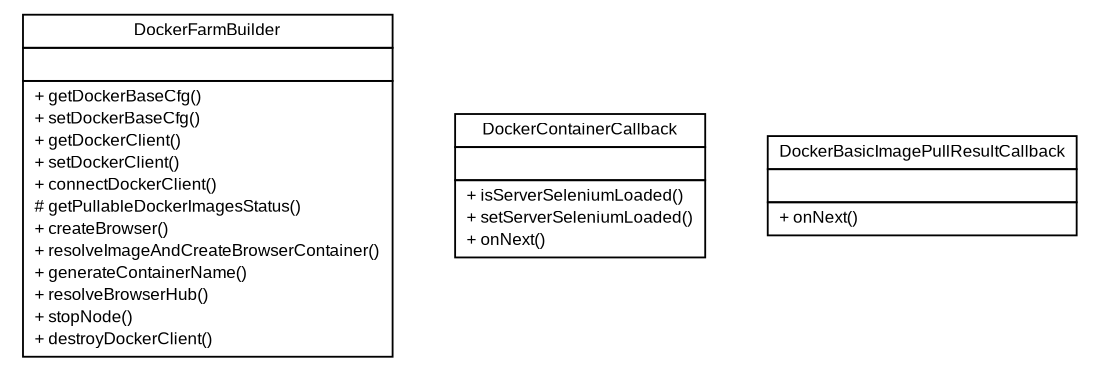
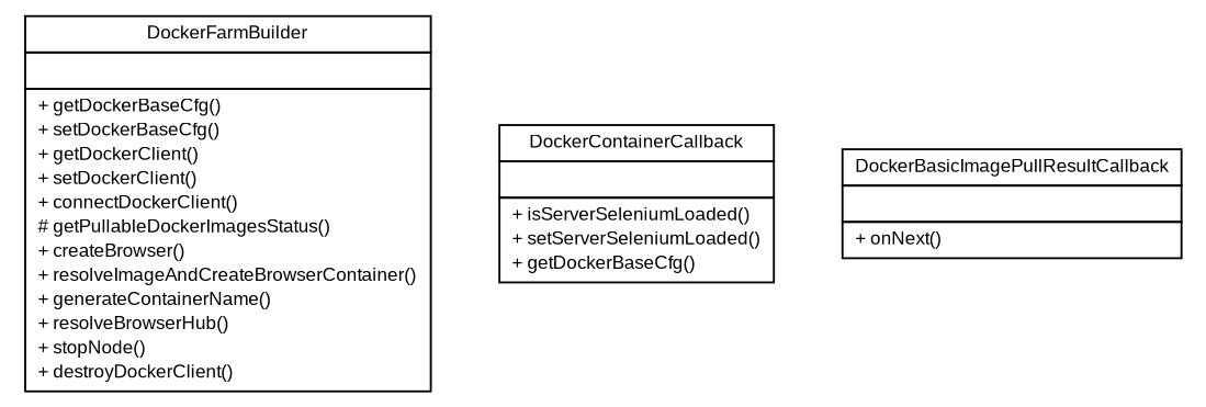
  digraph {
    nodesep=0.25
    ranksep=0.5
    node [fontcolor=black fontname=arial fontsize=9.0 shape=plaintext]
    n1 [label=<<table title="com.castinfo.devops.robotest.docker.DockerFarmBuilder" border="0" cellborder="1" cellspacing="0" cellpadding="2" port="p" href="./DockerFarmBuilder.html"> 		<tr><td><table border="0" cellspacing="0" cellpadding="1"> <tr><td align="center" balign="center"> DockerFarmBuilder </td></tr> 		</table></td></tr> 		<tr><td><table border="0" cellspacing="0" cellpadding="1"> <tr><td align="left" balign="left">  </td></tr> 		</table></td></tr> 		<tr><td><table border="0" cellspacing="0" cellpadding="1"> <tr><td align="left" balign="left"> + getDockerBaseCfg() </td></tr> <tr><td align="left" balign="left"> + setDockerBaseCfg() </td></tr> <tr><td align="left" balign="left"> + getDockerClient() </td></tr> <tr><td align="left" balign="left"> + setDockerClient() </td></tr> <tr><td align="left" balign="left"> + connectDockerClient() </td></tr> <tr><td align="left" balign="left"> # getPullableDockerImagesStatus() </td></tr> <tr><td align="left" balign="left"> + createBrowser() </td></tr> <tr><td align="left" balign="left"> + resolveImageAndCreateBrowserContainer() </td></tr> <tr><td align="left" balign="left"> + generateContainerName() </td></tr> <tr><td align="left" balign="left"> + resolveBrowserHub() </td></tr> <tr><td align="left" balign="left"> + stopNode() </td></tr> <tr><td align="left" balign="left"> + destroyDockerClient() </td></tr> 		</table></td></tr> 		</table>>]
-   n2 [label=<<table title="com.castinfo.devops.robotest.docker.DockerContainerCallback" border="0" cellborder="1" cellspacing="0" cellpadding="2" port="p" href="./DockerContainerCallback.html"> 		<tr><td><table border="0" cellspacing="0" cellpadding="1"> <tr><td align="center" balign="center"> DockerContainerCallback </td></tr> 		</table></td></tr> 		<tr><td><table border="0" cellspacing="0" cellpadding="1"> <tr><td align="left" balign="left">  </td></tr> 		</table></td></tr> 		<tr><td><table border="0" cellspacing="0" cellpadding="1"> <tr><td align="left" balign="left"> + isServerSeleniumLoaded() </td></tr> <tr><td align="left" balign="left"> + setServerSeleniumLoaded() </td></tr> <tr><td align="left" balign="left"> + onNext() </td></tr> 		</table></td></tr> 		</table>>]
+   n2 [label=<<table title="com.castinfo.devops.robotest.docker.DockerContainerCallback" border="0" cellborder="1" cellspacing="0" cellpadding="2" port="p" href="./DockerContainerCallback.html"> 		<tr><td><table border="0" cellspacing="0" cellpadding="1"> <tr><td align="center" balign="center"> DockerContainerCallback </td></tr> 		</table></td></tr> 		<tr><td><table border="0" cellspacing="0" cellpadding="1"> <tr><td align="left" balign="left">  </td></tr> 		</table></td></tr> 		<tr><td><table border="0" cellspacing="0" cellpadding="1"> <tr><td align="left" balign="left"> + isServerSeleniumLoaded() </td></tr> <tr><td align="left" balign="left"> + setServerSeleniumLoaded() </td></tr> <tr><td align="left" balign="left"> + getDockerBaseCfg() </td></tr> 		</table></td></tr> 		</table>>]
    n3 [label=<<table title="com.castinfo.devops.robotest.docker.DockerBasicImagePullResultCallback" border="0" cellborder="1" cellspacing="0" cellpadding="2" port="p" href="./DockerBasicImagePullResultCallback.html"> 		<tr><td><table border="0" cellspacing="0" cellpadding="1"> <tr><td align="center" balign="center"> DockerBasicImagePullResultCallback </td></tr> 		</table></td></tr> 		<tr><td><table border="0" cellspacing="0" cellpadding="1"> <tr><td align="left" balign="left">  </td></tr> 		</table></td></tr> 		<tr><td><table border="0" cellspacing="0" cellpadding="1"> <tr><td align="left" balign="left"> + onNext() </td></tr> 		</table></td></tr> 		</table>>]
  }
